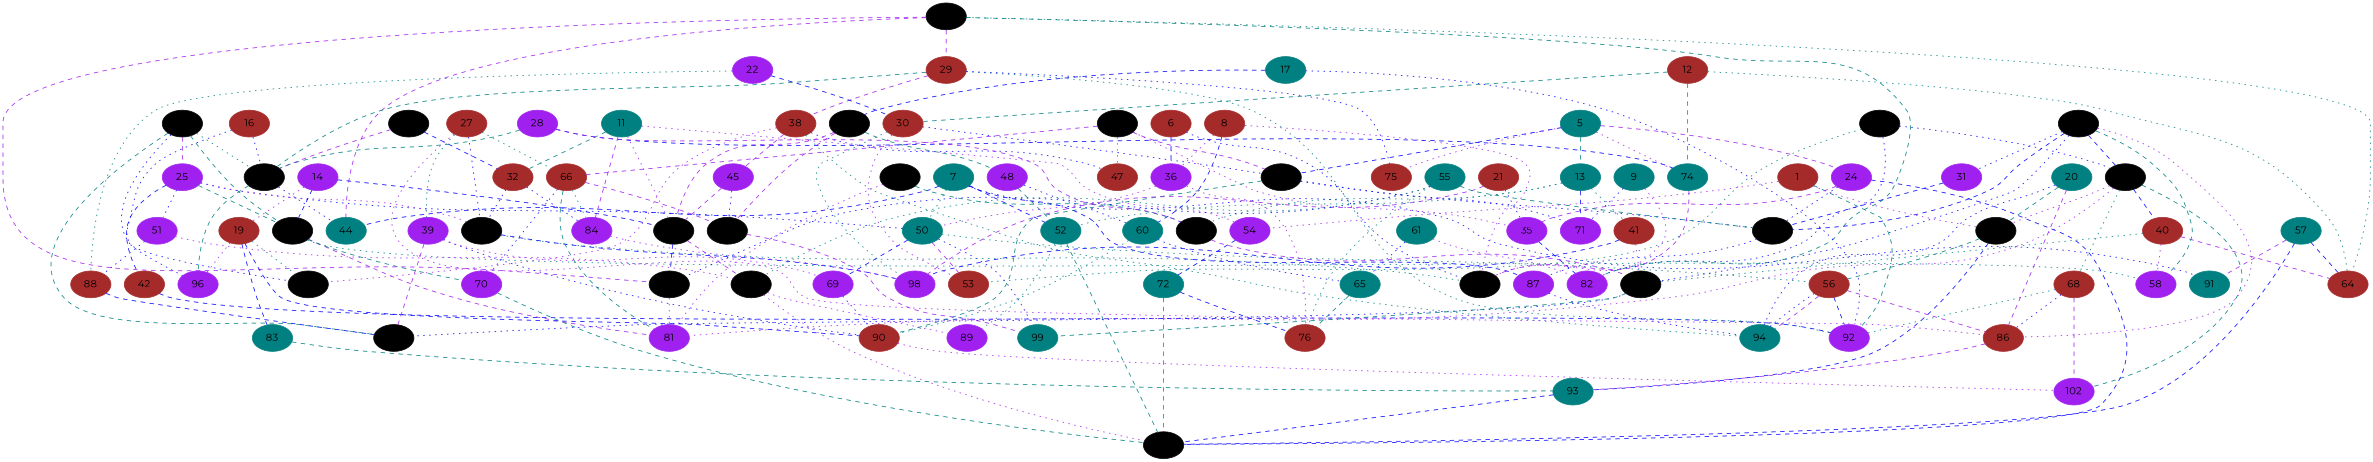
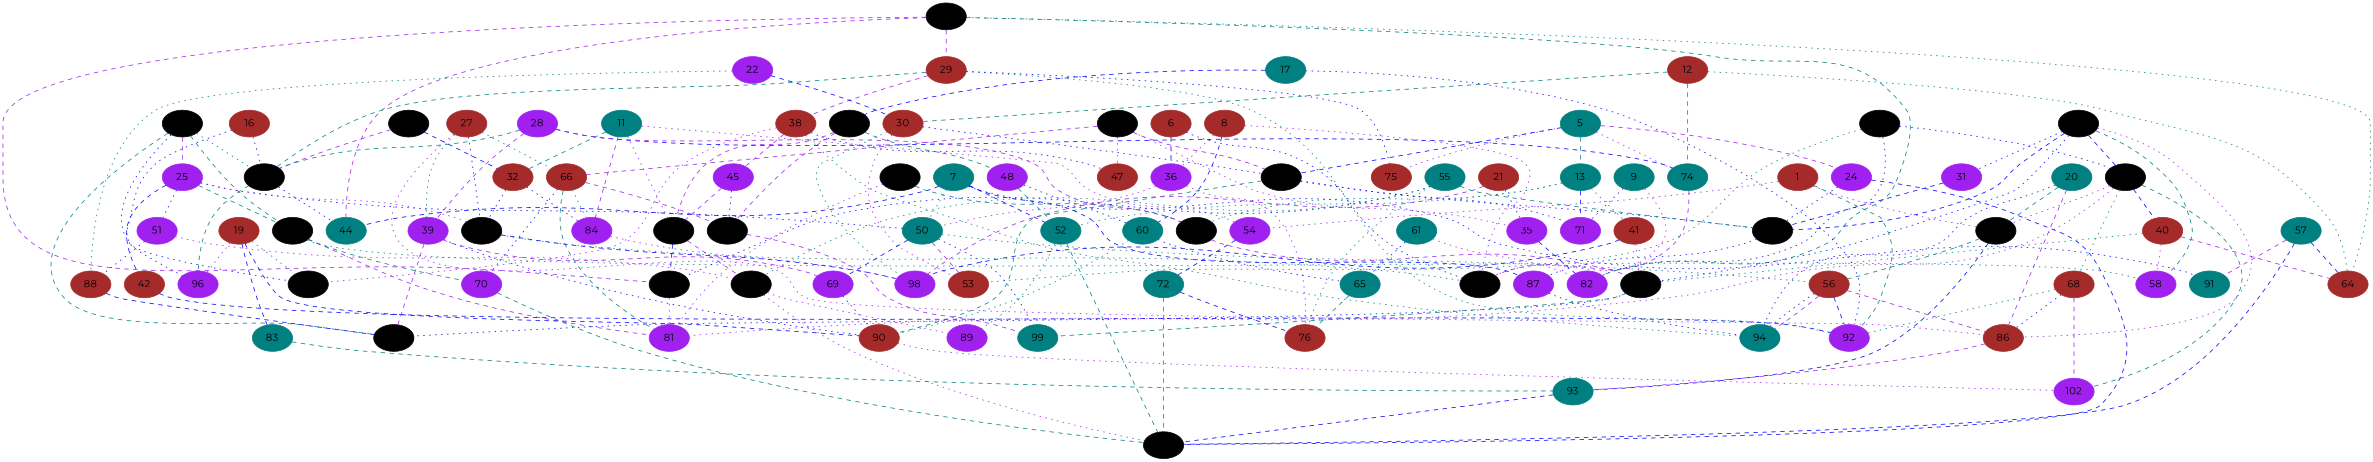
  graph {
    fontname=Montserrat
    node [color=brown fontname=Montserrat style=filled]
    edge [color=blue fontname=Montserrat style=dotted]
    1
    49 [color=black]
    54 [color=purple]
    92 [color=purple]
    56
    93 [color=teal]
    72 [color=teal]
    2 [color=black]
    25 [color=purple]
    34 [color=black]
    37 [color=black]
    46 [color=black]
    97 [color=black]
    50 [color=teal]
    42
    51 [color=purple]
    77 [color=black]
    44 [color=teal]
    96 [color=purple]
    81 [color=purple]
    58 [color=purple]
    70 [color=purple]
    3 [color=black]
    26 [color=black]
    53
    82 [color=purple]
    40
    68
    n29 [color=purple label=102]
    4 [color=black]
    35 [color=purple]
    47
    59 [color=black]
    66
    71 [color=purple]
    78 [color=black]
    90
    84 [color=purple]
    79 [color=black]
    5 [color=teal]
    13 [color=teal]
    24 [color=purple]
    74 [color=teal]
    75
    52 [color=teal]
    41
    67 [color=black]
    95 [color=black]
    85 [color=black]
    6
    36 [color=purple]
    76
    7 [color=teal]
    87 [color=purple]
    91 [color=teal]
    69 [color=purple]
    99 [color=teal]
    89 [color=purple]
    94 [color=teal]
    8
    60 [color=teal]
    65 [color=teal]
    9 [color=teal]
    10 [color=black]
    29
    64
    73 [color=black]
    38
    11 [color=teal]
    32
    62 [color=black]
    63 [color=black]
    98 [color=purple]
    12
    30
    80 [color=black]
-   14 [color=purple]
    19
    83 [color=teal]
    15 [color=black]
    16
    17 [color=teal]
    33 [color=black]
    48 [color=purple]
    18 [color=black]
    31 [color=purple]
    86
    20 [color=teal]
    21
    22 [color=purple]
    88
    23 [color=black]
    27
    39 [color=purple]
    28 [color=purple]
    45 [color=purple]
    55 [color=teal]
    57 [color=teal]
    61 [color=teal]
    1 -- 49 [color=purple]
    1 -- 54 [color=purple]
    1 -- 92 [color=teal style=dashed]
    49 -- 56 [color=teal style=dashed]
    49 -- 93 [style=dashed]
    54 -- 72 [style=dashed]
    56 -- 92 [style=dashed]
    56 -- 94
    56 -- 94 [color=purple style=dashed]
    56 -- 86 [color=purple style=dashed]
    93 -- 95 [style=dashed]
    72 -- 95 [color=purple style=dashed]
    72 -- 76 [style=dashed]
    2 -- 25 [color=purple style=dashed]
    2 -- 34 [color=teal]
    2 -- 37 [color=teal style=dashed]
    2 -- 46
    2 -- 97 [color=teal style=dashed]
    25 -- 37 [color=teal style=dashed]
    25 -- 50
    25 -- 42 [style=dashed]
    25 -- 51
    25 -- 77 [color=purple]
    34 -- 44
    34 -- 96 [color=teal style=dashed]
    37 -- 81 [color=purple style=dashed]
    37 -- 58 [color=teal]
    37 -- 70 [color=teal style=dashed]
    50 -- 56 [color=teal]
    50 -- 53 [color=purple style=dashed]
    50 -- 69 [style=dashed]
    50 -- 99
    42 -- 92 [style=dashed]
    51 -- 63 [color=purple]
    51 -- 88
    77 -- 85 [color=teal]
    77 -- 98 [style=dashed]
    70 -- 95 [color=teal style=dashed]
    3 -- 26
    3 -- 53 [color=teal]
    3 -- 82
    26 -- 49 [color=purple]
    26 -- 81 [color=purple]
    26 -- 40 [style=dashed]
    26 -- 68 [color=teal]
    26 -- n29 [color=teal style=dashed]
    40 -- 58 [color=purple]
    40 -- 64 [color=purple style=dashed]
    40 -- 80 [color=teal]
    68 -- 92 [color=teal]
    68 -- n29 [color=purple style=dashed]
    68 -- 86
    4 -- 35 [color=purple]
    4 -- 47 [color=purple]
    4 -- 59 [color=purple style=dashed]
    4 -- 66 [color=purple style=dashed]
    35 -- 82 [style=dashed]
    59 -- 71
    59 -- 78
    59 -- 90 [color=teal style=dashed]
    66 -- 81 [color=teal style=dashed]
    66 -- 70
    66 -- 84 [color=teal]
    66 -- 79 [color=purple style=dashed]
    78 -- 87
    90 -- n29 [color=purple]
    84 -- 98 [color=purple]
    79 -- 99 [color=purple style=dashed]
    5 -- 59 [style=dashed]
    5 -- 13 [color=teal style=dashed]
    5 -- 24 [color=purple style=dashed]
    5 -- 74 [color=purple]
    5 -- 75 [color=purple]
    13 -- 71 [style=dashed]
    13 -- 52 [color=teal]
    13 -- 41 [color=teal]
    13 -- 67 [color=teal]
-   24 -- 35 [color=purple style=dashed]
    24 -- 78
    24 -- 95 [style=dashed]
    74 -- 85 [color=purple style=dashed]
    52 -- 95 [color=teal style=dashed]
    52 -- 89 [color=teal]
    41 -- 98 [style=dashed]
    41 -- 80 [color=purple]
    67 -- 80 [color=purple style=dashed]
    6 -- 85
    6 -- 36 [style=dashed]
    36 -- 50 [color=purple]
    36 -- 76 [color=purple]
    7 -- 50 [color=teal]
    7 -- 44 [style=dashed]
    7 -- 52 [style=dashed]
    7 -- 87 [style=dashed]
    7 -- 91
    87 -- 94
    69 -- 90
    8 -- 85 [color=purple]
    8 -- 36 [color=purple]
    8 -- 60 [style=dashed]
    60 -- 90 [color=teal]
    60 -- 65
    65 -- 76 [color=teal style=dashed]
    9 -- 71
    9 -- 85 [color=purple]
    10 -- 44 [color=purple style=dashed]
    10 -- 82 [color=teal style=dashed]
    10 -- 29 [color=purple style=dashed]
    10 -- 64 [color=teal]
    10 -- 73 [color=purple style=dashed]
    29 -- 92 [color=teal]
    29 -- 34 [color=teal style=dashed]
    29 -- 75
    29 -- 38 [color=purple style=dashed]
    73 -- 81 [color=purple]
    38 -- 46 [color=purple]
    38 -- 47
    38 -- 94 [color=teal]
    38 -- 45 [color=purple style=dashed]
    11 -- 54 [color=purple]
    11 -- 84 [color=purple style=dashed]
    11 -- 32 [color=teal style=dashed]
    11 -- 62 [color=purple]
    32 -- 77
    32 -- 84
    62 -- 73 [style=dashed]
    62 -- 63 [color=purple style=dashed]
    63 -- 95 [color=purple]
    63 -- 89 [color=purple]
    12 -- 74 [color=teal style=dashed]
    12 -- 64 [color=teal]
    12 -- 30 [color=teal style=dashed]
    30 -- 53 [color=purple]
    30 -- 59
    30 -- 98 [color=teal]
    80 -- 97
    80 -- 99 [color=teal style=dashed]
-   14 -- 37 [style=dashed]
-   14 -- 62 [style=dashed]
-   14 -- 19 [color=purple]
    19 -- 46 [color=teal]
    19 -- 96 [color=purple]
    19 -- 90 [style=dashed]
    19 -- 83 [style=dashed]
    83 -- 93 [color=teal style=dashed]
    15 -- 81 [color=purple]
    15 -- 67 [color=teal style=dashed]
    16 -- 34
    16 -- 96
    17 -- 92
    17 -- 33 [style=dashed]
    33 -- 79 [color=purple style=dashed]
    33 -- 62 [color=purple style=dashed]
    33 -- 48 [color=teal style=dashed]
    48 -- 52 [color=teal style=dashed]
    48 -- 60
    18 -- 58 [color=teal style=dashed]
    18 -- 26 [style=dashed]
    18 -- 78 [style=dashed]
    18 -- 80
    18 -- 31
    18 -- 86 [color=purple]
    31 -- 78 [style=dashed]
    86 -- 93 [color=purple style=dashed]
    20 -- 49 [color=teal style=dashed]
    20 -- 94
    20 -- 86 [color=purple style=dashed]
    21 -- 35
    21 -- 98 [color=purple style=dashed]
    22 -- 30 [style=dashed]
    22 -- 88 [color=teal]
    88 -- 97 [style=dashed]
    23 -- 34 [color=purple style=dashed]
    23 -- 32 [style=dashed]
    27 -- 77
    27 -- 66 [color=teal]
    27 -- 86 [color=purple]
    27 -- 39 [color=teal]
    39 -- 97 [color=purple style=dashed]
    39 -- 90
-   39 -- 69 [color=purple]
+   39 -- 69 [color=purple style=dashed]
    28 -- 34 [color=teal style=dashed]
    28 -- 74 [style=dashed]
    28 -- 67 [color=purple style=dashed]
+   28 -- 39 [color=purple style=dashed]
    45 -- 79
    45 -- 62 [color=purple style=dashed]
    55 -- 78 [color=teal style=dashed]
    55 -- 76 [color=teal]
    55 -- 73
    55 -- 63 [color=teal]
    57 -- 95 [style=dashed]
    57 -- 91 [color=purple style=dashed]
    57 -- 64 [style=dashed]
    61 -- 82 [color=purple]
    61 -- 65
  }
